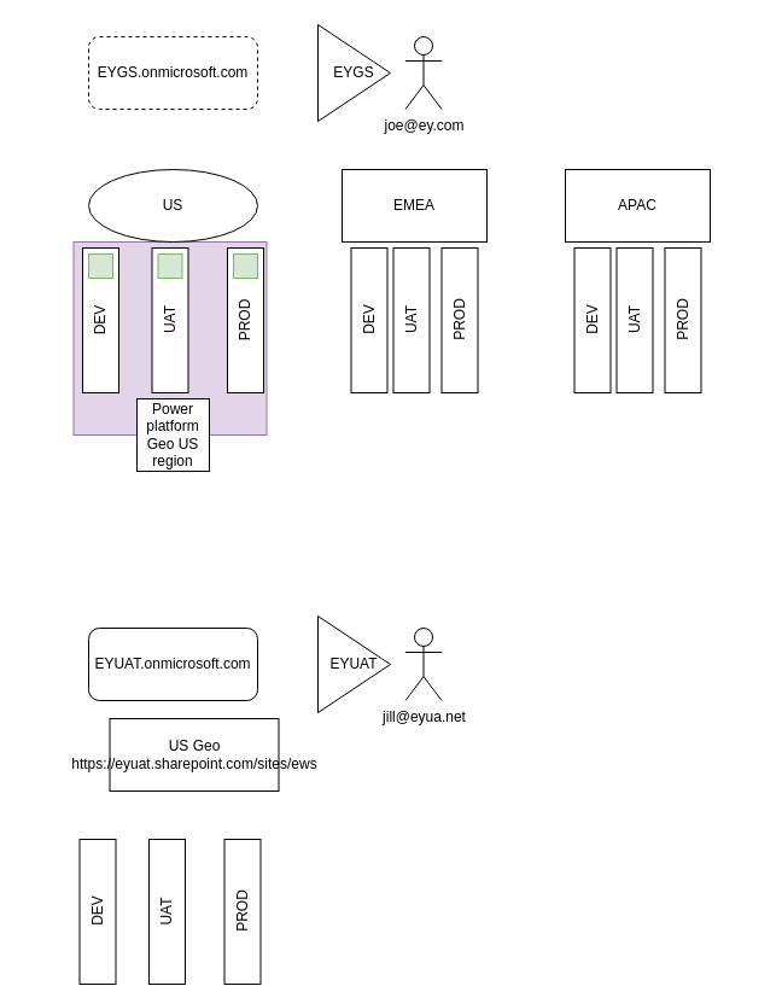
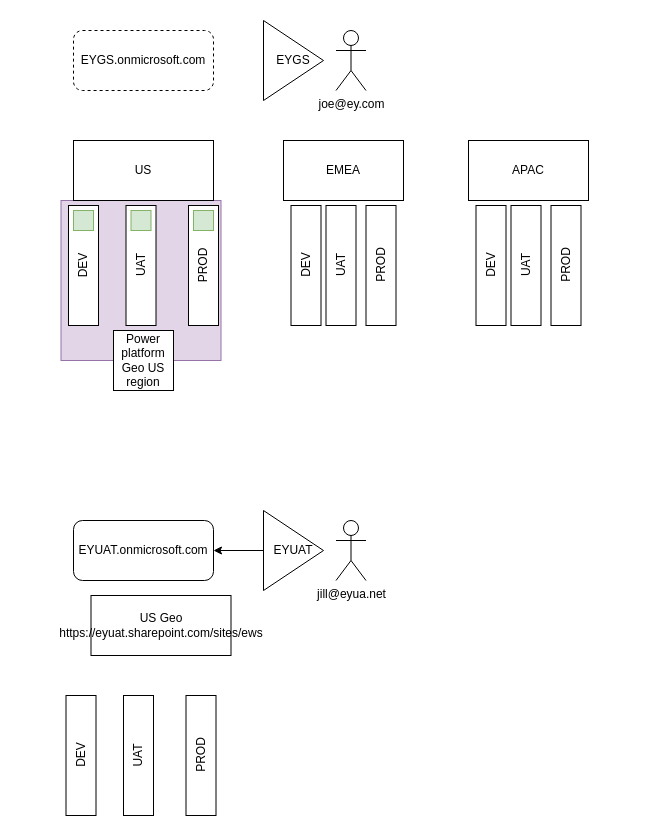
  <mxCell id="0" />
  <mxCell id="1" parent="0" />
  <mxCell id="2" value="" style="whiteSpace=wrap;html=1;aspect=fixed;fillColor=#e1d5e7;strokeColor=#9673a6;" vertex="1" parent="1"><mxGeometry x="60.5" y="200" width="160" height="160" as="geometry" /></mxCell>
- <mxCell id="3" value="US" style="ellipse;whiteSpace=wrap;html=1;" vertex="1" parent="1"><mxGeometry x="73" y="140" width="140" height="60" as="geometry" /></mxCell>
+ <mxCell id="3" value="US" style="rounded=0;whiteSpace=wrap;html=1;" vertex="1" parent="1"><mxGeometry x="73" y="140" width="140" height="60" as="geometry" /></mxCell>
  <mxCell id="4" value="EMEA" style="rounded=0;whiteSpace=wrap;html=1;" vertex="1" parent="1"><mxGeometry x="283" y="140" width="120" height="60" as="geometry" /></mxCell>
  <mxCell id="5" value="APAC" style="rounded=0;whiteSpace=wrap;html=1;" vertex="1" parent="1"><mxGeometry x="468" y="140" width="120" height="60" as="geometry" /></mxCell>
  <mxCell id="6" value="UAT" style="rounded=0;whiteSpace=wrap;html=1;rotation=-90;" vertex="1" parent="1"><mxGeometry x="80.5" y="250" width="120" height="30" as="geometry" /></mxCell>
  <mxCell id="7" value="DEV" style="rounded=0;whiteSpace=wrap;html=1;rotation=-90;" vertex="1" parent="1"><mxGeometry x="23" y="250" width="120" height="30" as="geometry" /></mxCell>
  <mxCell id="8" value="PROD" style="rounded=0;whiteSpace=wrap;html=1;rotation=-90;" vertex="1" parent="1"><mxGeometry x="143" y="250" width="120" height="30" as="geometry" /></mxCell>
  <mxCell id="9" value="UAT" style="rounded=0;whiteSpace=wrap;html=1;rotation=-90;" vertex="1" parent="1"><mxGeometry x="280.5" y="250" width="120" height="30" as="geometry" /></mxCell>
  <mxCell id="10" value="DEV" style="rounded=0;whiteSpace=wrap;html=1;rotation=-90;" vertex="1" parent="1"><mxGeometry x="245.5" y="250" width="120" height="30" as="geometry" /></mxCell>
  <mxCell id="11" value="PROD" style="rounded=0;whiteSpace=wrap;html=1;rotation=-90;" vertex="1" parent="1"><mxGeometry x="320.5" y="250" width="120" height="30" as="geometry" /></mxCell>
  <mxCell id="12" value="UAT" style="rounded=0;whiteSpace=wrap;html=1;rotation=-90;" vertex="1" parent="1"><mxGeometry x="465.5" y="250" width="120" height="30" as="geometry" /></mxCell>
  <mxCell id="13" value="DEV" style="rounded=0;whiteSpace=wrap;html=1;rotation=-90;" vertex="1" parent="1"><mxGeometry x="430.5" y="250" width="120" height="30" as="geometry" /></mxCell>
  <mxCell id="14" value="PROD" style="rounded=0;whiteSpace=wrap;html=1;rotation=-90;" vertex="1" parent="1"><mxGeometry x="505.5" y="250" width="120" height="30" as="geometry" /></mxCell>
  <mxCell id="15" value="EYGS.onmicrosoft.com" style="rounded=1;whiteSpace=wrap;html=1;dashed=1;" vertex="1" parent="1"><mxGeometry x="73" y="30" width="140" height="60" as="geometry" /></mxCell>
  <mxCell id="16" value="EYGS" style="triangle;whiteSpace=wrap;html=1;" vertex="1" parent="1"><mxGeometry x="263" y="20" width="60" height="80" as="geometry" /></mxCell>
  <mxCell id="17" value="joe@ey.com" style="shape=umlActor;verticalLabelPosition=bottom;verticalAlign=top;html=1;outlineConnect=0;" vertex="1" parent="1"><mxGeometry x="335.5" y="30" width="30" height="60" as="geometry" /></mxCell>
  <mxCell id="18" value="EYUAT.onmicrosoft.com" style="rounded=1;whiteSpace=wrap;html=1;" vertex="1" parent="1"><mxGeometry x="73" y="520" width="140" height="60" as="geometry" /></mxCell>
+ <mxCell id="19" value="" style="edgeStyle=orthogonalEdgeStyle;rounded=0;orthogonalLoop=1;jettySize=auto;html=1;" edge="1" parent="1" source="20" target="18"><mxGeometry relative="1" as="geometry" /></mxCell>
  <mxCell id="20" value="EYUAT" style="triangle;whiteSpace=wrap;html=1;" vertex="1" parent="1"><mxGeometry x="263" y="510" width="60" height="80" as="geometry" /></mxCell>
  <mxCell id="21" value="jill@eyua.net" style="shape=umlActor;verticalLabelPosition=bottom;verticalAlign=top;html=1;outlineConnect=0;" vertex="1" parent="1"><mxGeometry x="335.5" y="520" width="30" height="60" as="geometry" /></mxCell>
  <mxCell id="22" value="US Geo&lt;br&gt;https://eyuat.sharepoint.com/sites/ews" style="rounded=0;whiteSpace=wrap;html=1;" vertex="1" parent="1"><mxGeometry x="90.5" y="595" width="140" height="60" as="geometry" /></mxCell>
  <mxCell id="23" value="UAT" style="rounded=0;whiteSpace=wrap;html=1;rotation=-90;" vertex="1" parent="1"><mxGeometry x="78" y="740" width="120" height="30" as="geometry" /></mxCell>
  <mxCell id="24" value="DEV" style="rounded=0;whiteSpace=wrap;html=1;rotation=-90;" vertex="1" parent="1"><mxGeometry x="20.5" y="740" width="120" height="30" as="geometry" /></mxCell>
  <mxCell id="25" value="PROD" style="rounded=0;whiteSpace=wrap;html=1;rotation=-90;" vertex="1" parent="1"><mxGeometry x="140.5" y="740" width="120" height="30" as="geometry" /></mxCell>
  <mxCell id="26" value="Power platform Geo US region" style="whiteSpace=wrap;html=1;aspect=fixed;" vertex="1" parent="1"><mxGeometry x="113" y="330" width="60" height="60" as="geometry" /></mxCell>
  <mxCell id="27" value="" style="whiteSpace=wrap;html=1;aspect=fixed;fillColor=#d5e8d4;strokeColor=#82b366;" vertex="1" parent="1"><mxGeometry x="73" y="210" width="20" height="20" as="geometry" /></mxCell>
  <mxCell id="28" value="" style="whiteSpace=wrap;html=1;aspect=fixed;fillColor=#d5e8d4;strokeColor=#82b366;" vertex="1" parent="1"><mxGeometry x="130.5" y="210" width="20" height="20" as="geometry" /></mxCell>
  <mxCell id="29" value="" style="whiteSpace=wrap;html=1;aspect=fixed;fillColor=#d5e8d4;strokeColor=#82b366;" vertex="1" parent="1"><mxGeometry x="193" y="210" width="20" height="20" as="geometry" /></mxCell>
